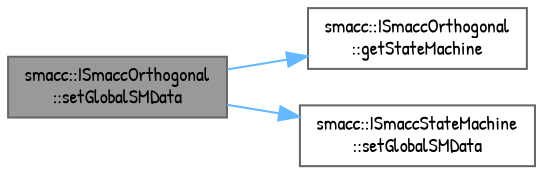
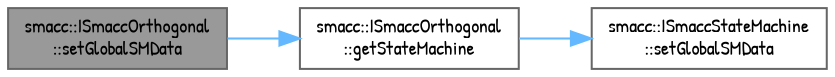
  digraph {
    fontname="Patrick Hand"
    rankdir=LR
    node [color=grey40 fillcolor=white fontname="Patrick Hand" fontsize=10 shape=box style=filled]
    edge [color=steelblue1 fontname="Patrick Hand" fontsize=10 labelfontname=Helvetica labelfontsize=10 style=solid]
    n1 [color=gray40 fillcolor=grey60 fontcolor=black height=0.2 label="smacc::ISmaccOrthogonal\l::setGlobalSMData" width=0.4]
    n2 [height=0.2 label="smacc::ISmaccOrthogonal\l::getStateMachine" width=0.4]
    n3 [height=0.2 label="smacc::ISmaccStateMachine\l::setGlobalSMData" width=0.4]
    n1 -> n2
-   n1 -> n3
+   n2 -> n3
  }
